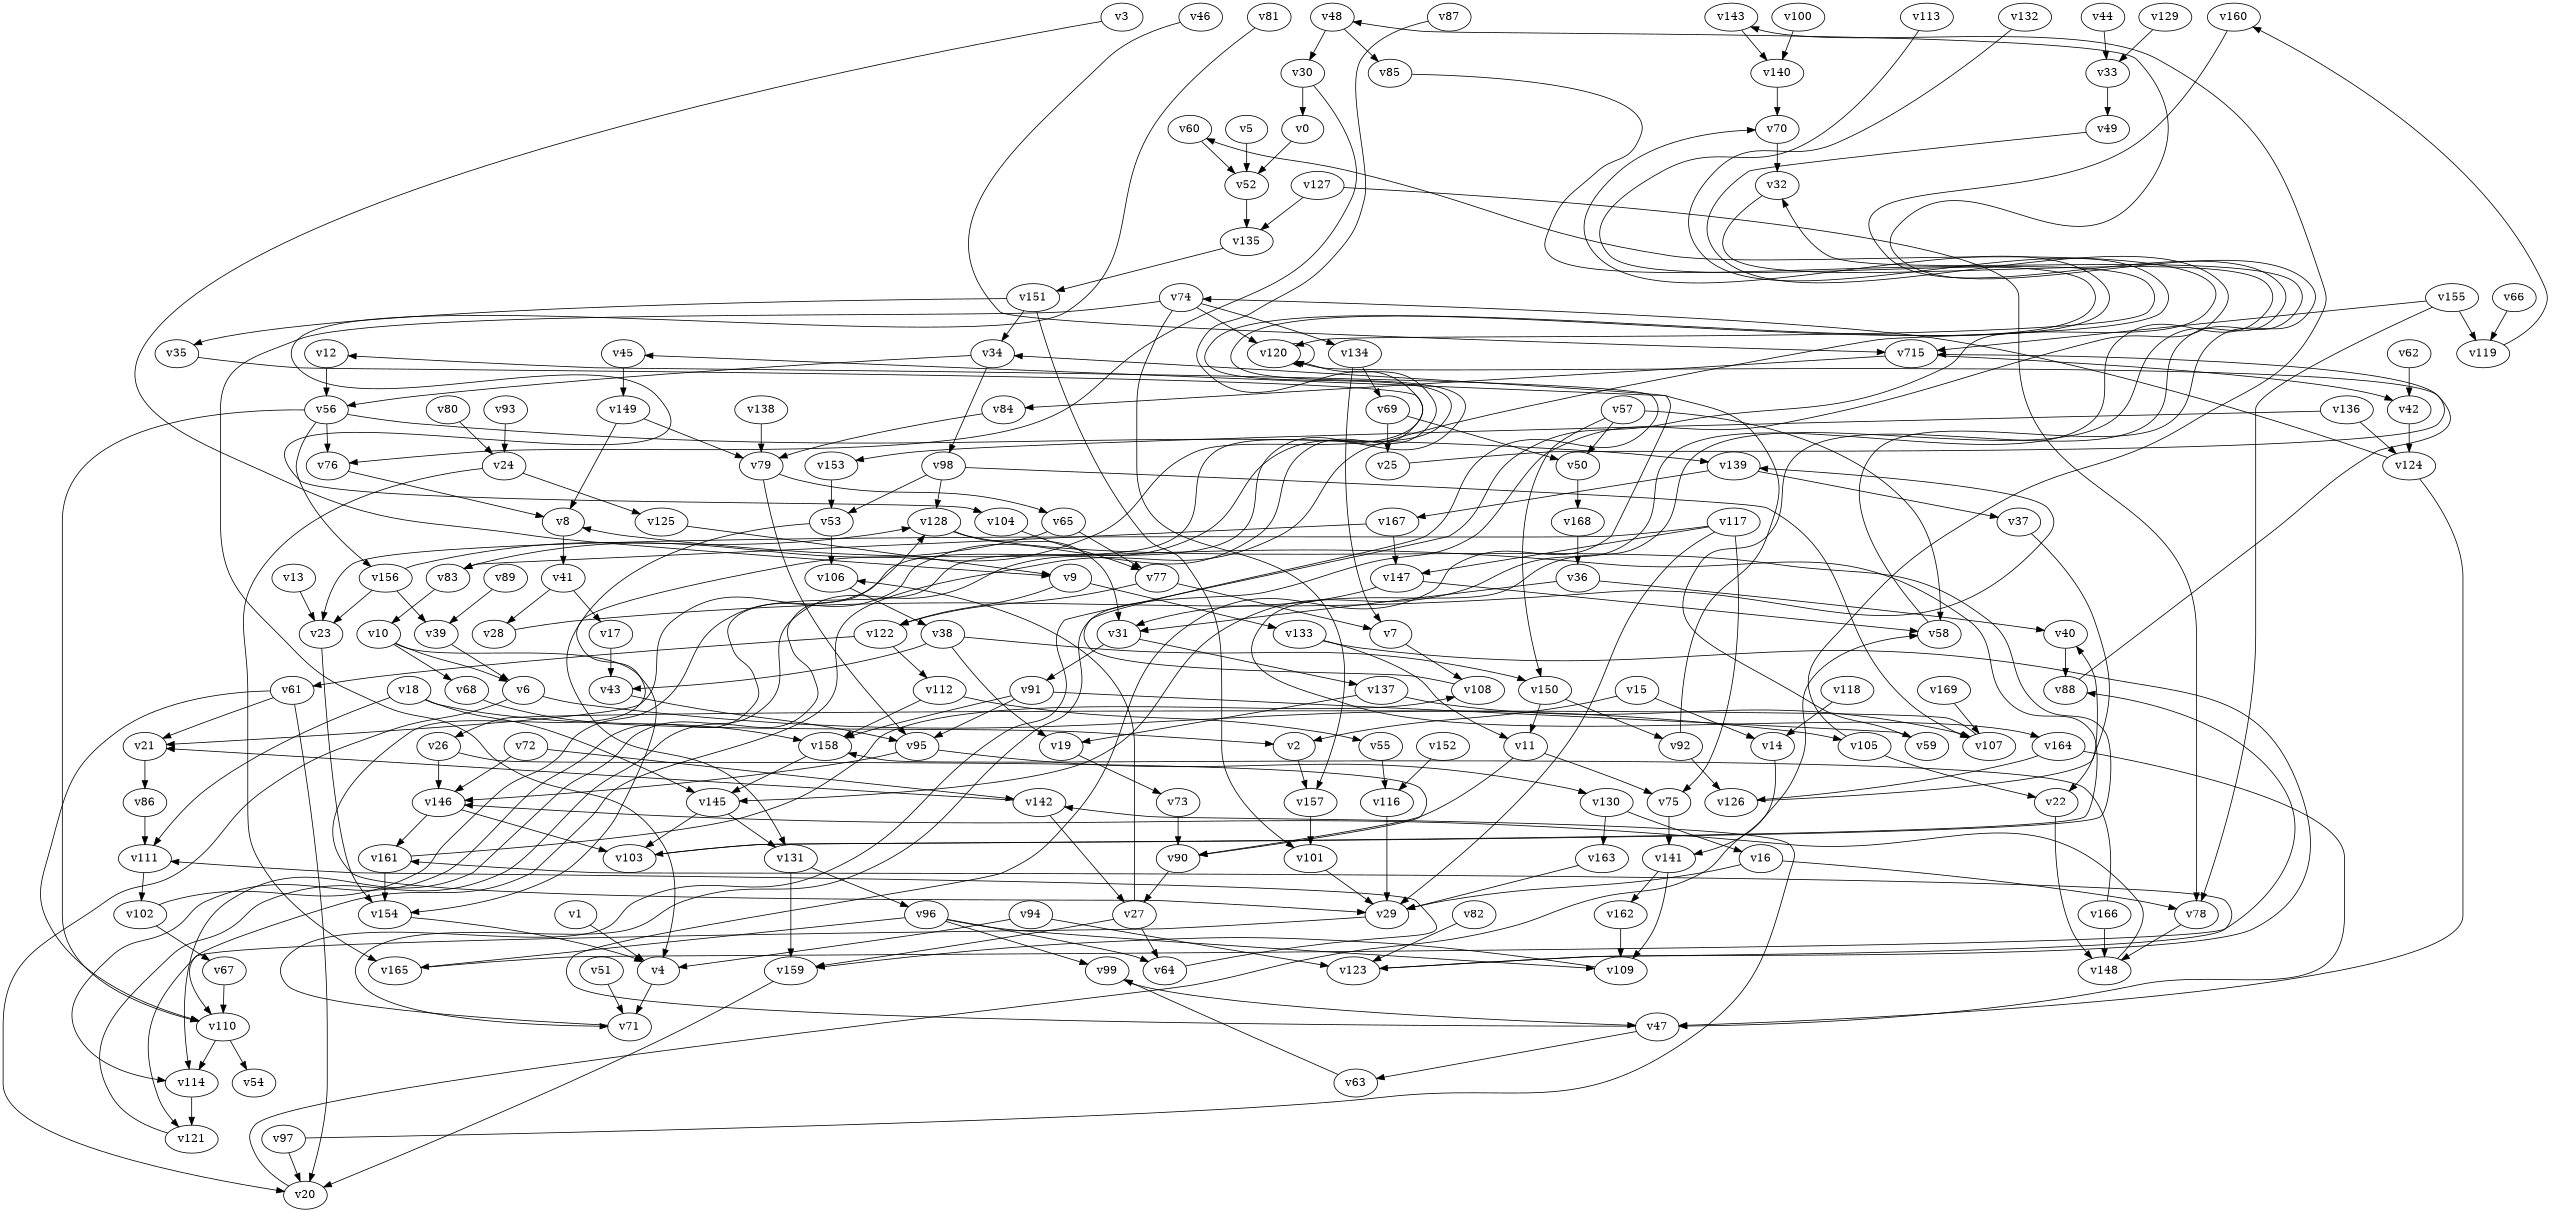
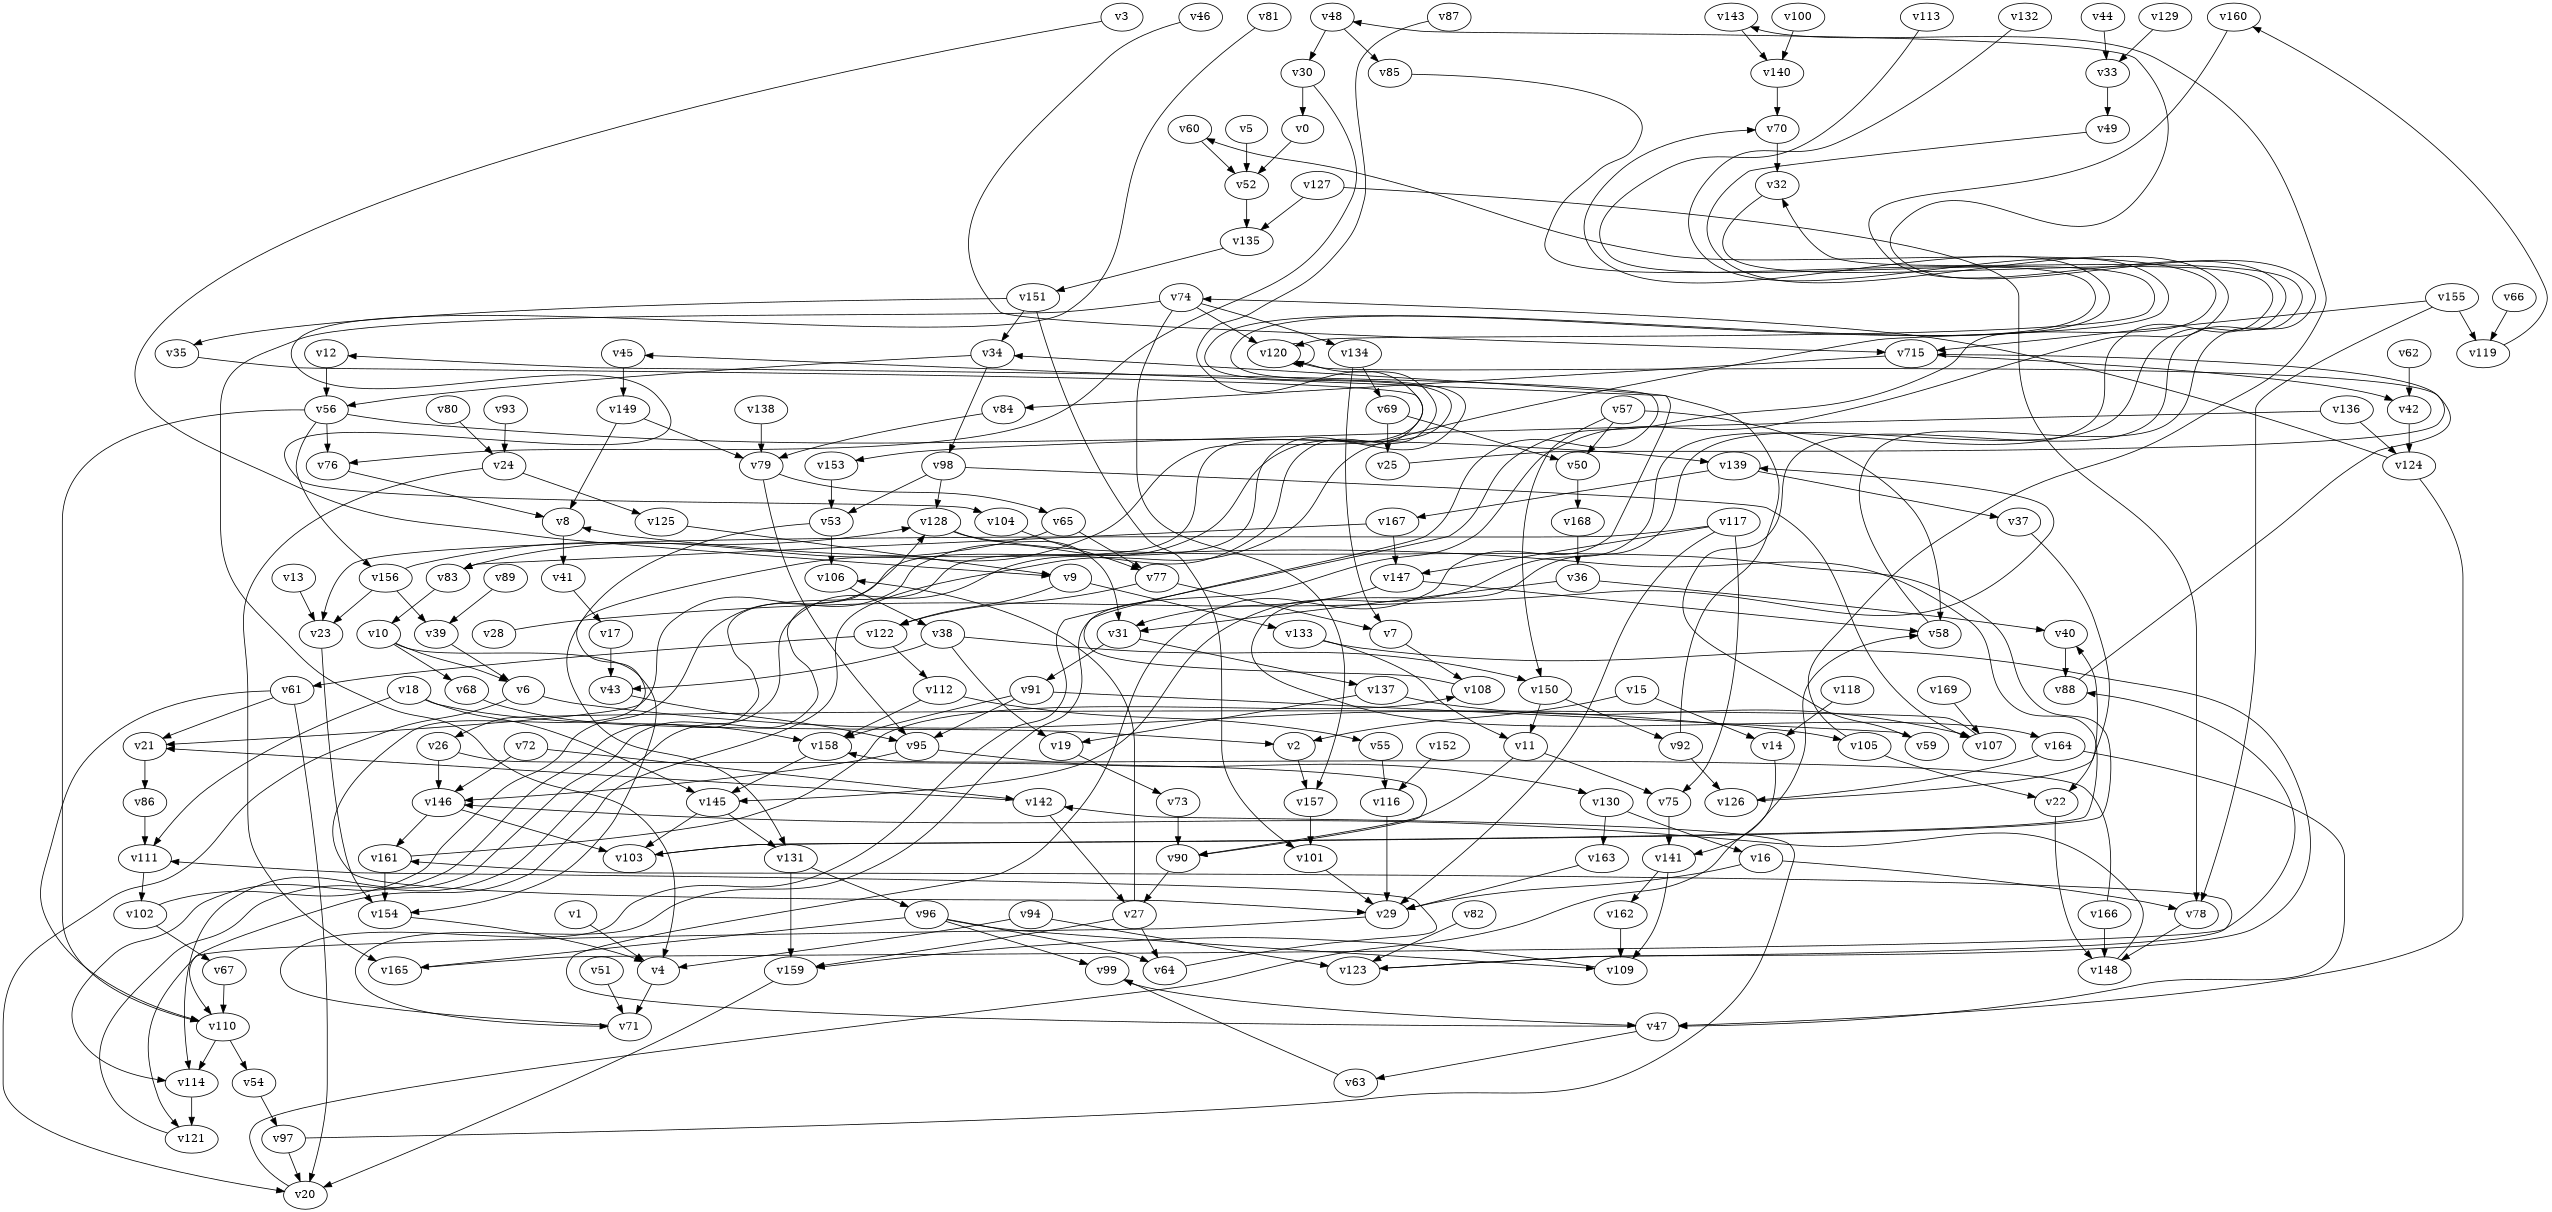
  digraph {
    node [player=0]
    v0
    v52
    v135 [player=1]
    v1
    v4
    v71 [player=1]
    v157 [player=1]
    v2
    v101 [player=1]
    v3
    v9
    v122 [player=1]
    v133 [player=1]
    v60 [player=1]
    v5
    v6
    v20
    v105 [player=1]
    v58
    v22 [player=1]
    v143 [player=1]
    v7 [player=1]
    v108
    v12 [player=1]
    v41 [player=1]
    v8
    v17
    v28 [player=1]
    v61
    v112
    v11
    v123
    v10
    v68 [player=1]
    v154 [player=1]
    v158 [player=1]
    v75 [player=1]
    v90 [player=1]
    v141
    v27 [player=1]
    v56 [player=1]
    v139
    v110
    v76 [player=1]
    v156 [player=1]
    v13 [player=1]
    v23 [player=1]
    v14
    v109 [player=1]
    v162 [player=1]
    v15
    v16 [player=1]
    v29
    v78 [player=1]
    v148 [player=1]
    v43
    v95
    v18 [player=1]
    v111
    v145
    v102 [player=1]
    v131
    v103 [player=1]
    v19
    v73
    v48 [player=1]
    v86 [player=1]
    v21
    v146
    v125 [player=1]
    v24
    v165 [player=1]
    v88
    n74 [label=v715]
    v25
    v42
    v84 [player=1]
    v26 [player=1]
    v161
    v64 [player=1]
    v106
    v159
    v38
    v37 [player=1]
    v167
    v114
    v54 [player=1]
    v30
    v91 [player=1]
    v31
    v137
    v59 [player=1]
    v107 [player=1]
    v32
    v33 [player=1]
    v49 [player=1]
    v34
    v98
    v53
    v128
    v35
    v121
    v36 [player=1]
    v40
    v150 [player=1]
    v92
    v39 [player=1]
    v120 [player=1]
    v124
    v47
    v74
    v130
    v44
    v45 [player=1]
    v149 [player=1]
    v79
    v46 [player=1]
    v63
    v99 [player=1]
    v85 [player=1]
    v168 [player=1]
    v50
    v51
    v151
    v96
    v97 [player=1]
    v142
    v55 [player=1]
    v116
    v57
    v62
    v77 [player=1]
    v65
    v83
    v66 [player=1]
    v119
    v160
    v67
    v69
    v70
    v72
    v134
    v80 [player=1]
    v104 [player=1]
    v81
    v82 [player=1]
    v87
    v89
    v126 [player=1]
    v93
    v94 [player=1]
    v163 [player=1]
    v100
    v140
    v113
    v117 [player=1]
    v147
    v118 [player=1]
    v164
    v127
    v129
    v132
    v136
    v153 [player=1]
    v138
    v152
    v155
    v166 [player=1]
    v169
    v0 -> v52
    v52 -> v135
    v135 -> v151
    v1 -> v4
    v4 -> v71
    v71 -> v60 [constraint="t >= 2"]
    v157 -> v101
    v2 -> v157
    v101 -> v29
    v3 -> v9 [constraint="t >= 2"]
    v9 -> v122
    v9 -> v133
    v122 -> v61
    v122 -> v112
    v133 -> v11
    v133 -> v123 [constraint="t >= 1"]
    v60 -> v52
    v5 -> v52
    v6 -> v20
    v6 -> v105
    v20 -> v58 [constraint="t mod 3 == 0"]
    v105 -> v22
    v105 -> v143 [constraint="t mod 3 == 1"]
    v58 -> v48 [constraint="t >= 3"]
    v22 -> v148
    v143 -> v140
    v7 -> v108
    v108 -> v12 [constraint="t < 11"]
    v12 -> v56
    v41 -> v17
-   v41 -> v28
    v8 -> v41
    v17 -> v43
    v28 -> v139 [constraint="t >= 4"]
    v61 -> v20
    v61 -> v110 [constraint="t < 15"]
    v61 -> v21
    v112 -> v158
    v112 -> v55
    v11 -> v75
    v11 -> v90
    v123 -> v161 [constraint="t mod 2 == 0"]
    v10 -> v6
    v10 -> v68
    v10 -> v154 [constraint="t mod 4 == 1"]
    v68 -> v158
    v154 -> v4
    v158 -> v145
    v75 -> v141
    v90 -> v27
    v141 -> v109
    v141 -> v162
    v27 -> v64
    v27 -> v106
    v27 -> v159
    v56 -> v139 [constraint="t >= 5"]
    v56 -> v110
    v56 -> v76
    v56 -> v156
    v139 -> v37
    v139 -> v167
    v110 -> v114
    v110 -> v54
    v76 -> v8
    v156 -> v23
    v156 -> v128 [constraint="t >= 3"]
    v156 -> v39
    v13 -> v23
    v23 -> v154
    v14 -> v141
    v109 -> v159 [constraint="t mod 5 == 3"]
    v162 -> v109
    v15 -> v2
    v15 -> v14
    v16 -> v29
    v16 -> v78
    v29 -> v110 [constraint="t < 6"]
    v78 -> v148
    v148 -> v146 [constraint="t mod 3 == 0"]
    v43 -> v95
    v95 -> v146
    v95 -> v130
    v18 -> v2
    v18 -> v111
    v18 -> v145
    v111 -> v102
    v145 -> v131
    v145 -> v103
    v102 -> v67
    v102 -> v70 [constraint="t < 8"]
    v131 -> v159
    v131 -> v96
    v103 -> v8 [constraint="t >= 1"]
    v19 -> v73
    v73 -> v90
    v48 -> v30
    v48 -> v85
    v86 -> v111
    v21 -> v86
    v146 -> v103
    v146 -> v161
    v125 -> v9
    v24 -> v125
    v24 -> v165
    v165 -> v88 [constraint="t mod 4 == 1"]
    v88 -> v120 [constraint="t mod 5 == 0"]
    n74 -> v42
    n74 -> v84
    v25 -> n74 [constraint="t mod 3 == 1"]
    v42 -> v124
    v84 -> v79
    v26 -> v90 [constraint="t mod 3 == 1"]
    v26 -> v146
    v161 -> v108 [constraint="t >= 3"]
    v161 -> v154
    v64 -> v111 [constraint="t < 7"]
    v106 -> v38
    v159 -> v20
    v38 -> v43
    v38 -> v19
    v38 -> v150
    v37 -> v22
    v167 -> v83 [constraint="t < 7"]
    v167 -> v147
    v114 -> v121
+   v54 -> v97
    v30 -> v0
    v30 -> v76 [constraint="t >= 1"]
    v91 -> v158
    v91 -> v95
    v91 -> v59
    v31 -> v91
    v31 -> v137
    v137 -> v19
    v137 -> v107
    v59 -> v32 [constraint="t mod 3 == 0"]
    v107 -> v26 [constraint="t < 12"]
    v32 -> v145 [constraint="t < 8"]
    v33 -> v49
    v49 -> v71 [constraint="t < 11"]
    v34 -> v56
    v34 -> v98
    v98 -> v107
    v98 -> v53
    v98 -> v128
    v53 -> v131
    v53 -> v106
    v128 -> v103 [constraint="t < 10"]
    v128 -> v31
    v35 -> v114 [constraint="t mod 2 == 1"]
    v121 -> v128 [constraint="t >= 1"]
    v36 -> v31
    v36 -> v40
    v40 -> v88
    v150 -> v11
    v150 -> v92
    v92 -> v34
    v92 -> v126
    v39 -> v6
    v120 -> v114 [constraint="t mod 2 == 0"]
    v120 -> v120
    v124 -> v47
    v124 -> v74 [constraint="t >= 5"]
    v47 -> v45 [constraint="t >= 4"]
    v47 -> v63
    v74 -> v4
    v74 -> v157
    v74 -> v120
    v74 -> v134
    v130 -> v16
    v130 -> v163
    v44 -> v33
    v45 -> v149
    v149 -> v8
    v149 -> v79
    v79 -> v95
    v79 -> v65
    v46 -> n74 [constraint="t >= 1"]
    v63 -> v99
    v99 -> v47
    v85 -> v21 [constraint="t mod 3 == 0"]
    v168 -> v36
    v50 -> v168
    v51 -> v71
    v151 -> v101
    v151 -> v34
    v151 -> v35
    v96 -> v109
    v96 -> v165
    v96 -> v64 [constraint="t < 12"]
    v96 -> v99
    v97 -> v20
    v97 -> v142 [constraint="t < 6"]
    v142 -> v27
    v142 -> v21 [constraint="t mod 2 == 0"]
    v55 -> v116
    v116 -> v29
    v57 -> v58
    v57 -> v150
    v57 -> v50
    v62 -> v42
    v77 -> v122
    v77 -> v7
    v65 -> v77
    v65 -> v83 [constraint="t >= 2"]
    v83 -> v10
    v66 -> v119
    v119 -> v160 [constraint="t < 5"]
    v160 -> v164 [constraint="t < 14"]
    v67 -> v110
    v69 -> v25
    v69 -> v50
    v70 -> v32
    v72 -> v146
    v72 -> v142
    v134 -> v7
    v134 -> v69
    v80 -> v24
    v104 -> v77
    v81 -> v104 [constraint="t < 14"]
    v82 -> v123
    v87 -> v29 [constraint="t mod 5 == 3"]
    v89 -> v39
    v126 -> v40 [constraint="t mod 3 == 2"]
    v93 -> v24
    v94 -> v4
    v94 -> v123
    v163 -> v29 [constraint="t < 7"]
    v100 -> v140
    v140 -> v70
    v113 -> v120 [constraint="t >= 1"]
    v117 -> v75
    v117 -> v23
    v117 -> v29
    v117 -> v147
    v147 -> v58
    v147 -> v31
    v118 -> v14
    v164 -> v47
    v164 -> v126
    v127 -> v135
    v127 -> v78
    v129 -> v33
    v132 -> v121 [constraint="t < 9"]
    v136 -> v124
    v136 -> v153 [constraint="t < 15"]
    v153 -> v53
    v138 -> v79
    v152 -> v116
    v155 -> v78
    v155 -> n74
    v155 -> v119
    v166 -> v158 [constraint="t < 6"]
    v166 -> v148
    v169 -> v107
  }
